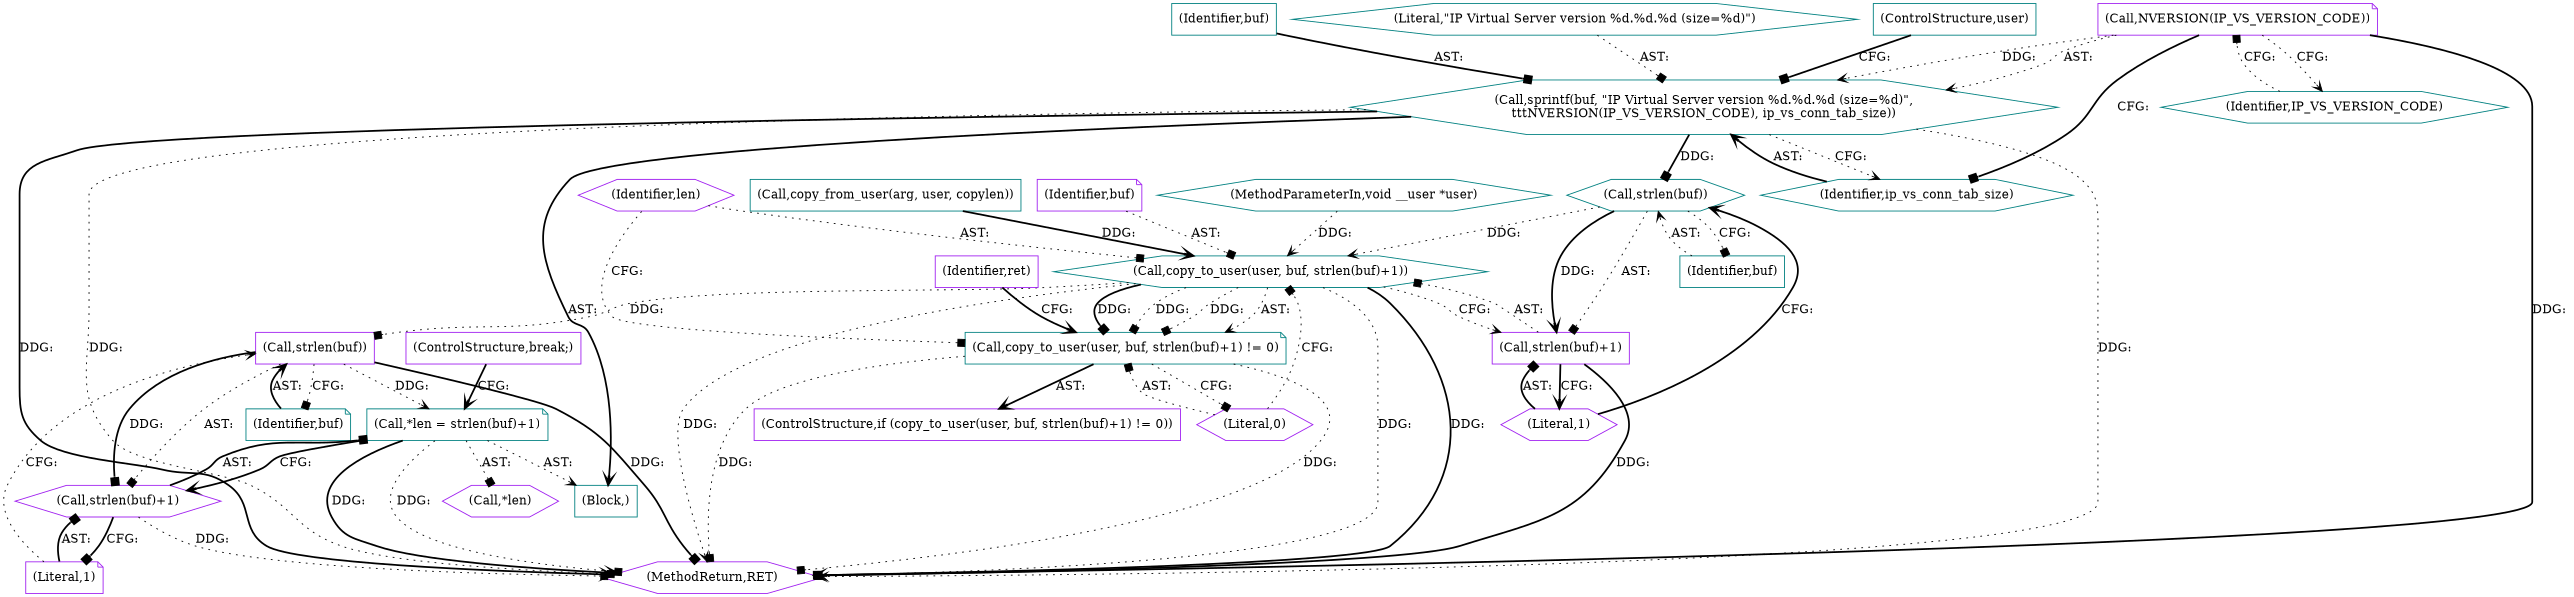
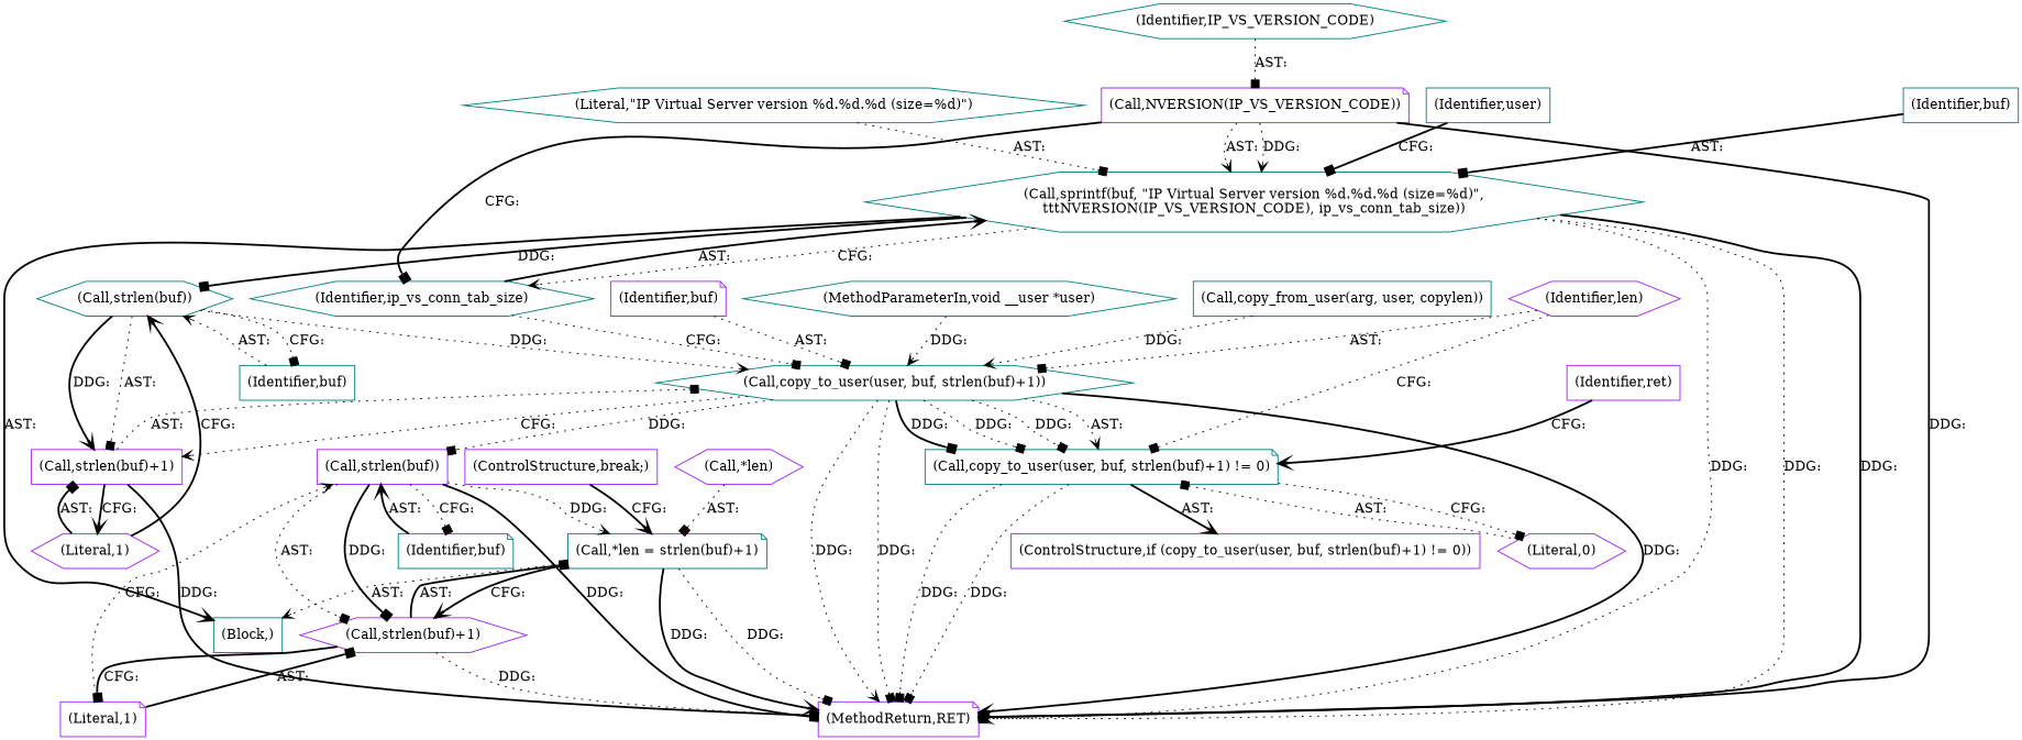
  digraph {
    node [color=teal shape=hexagon]
    edge [arrowhead=box style=dotted]
    n1 [label="(Call,strlen(buf))"]
    n2 [label="(Call,copy_to_user(user, buf, strlen(buf)+1))"]
    n3 [color=purple label="(Call,strlen(buf)+1)" shape=box]
    n4 [label="(Identifier,buf)" shape=box]
-   n5 [color=purple label="(MethodReturn,RET)"]
+   n5 [color=purple label="(MethodReturn,RET)" shape=note]
    n6 [label="(Call,copy_to_user(user, buf, strlen(buf)+1) != 0)" shape=note]
    n7 [color=purple label="(Call,strlen(buf))" shape=box]
    n8 [color=purple label="(Literal,1)"]
    n9 [label="(Call,sprintf(buf, \"IP Virtual Server version %d.%d.%d (size=%d)\",\n\t\t\tNVERSION(IP_VS_VERSION_CODE), ip_vs_conn_tab_size))"]
    n10 [label="(Identifier,ip_vs_conn_tab_size)"]
    n11 [label="(Block,)" shape=box]
    n12 [color=purple label="(Call,NVERSION(IP_VS_VERSION_CODE))" shape=note]
    n13 [label="(Identifier,IP_VS_VERSION_CODE)"]
    n14 [color=purple label="(ControlStructure,if (copy_to_user(user, buf, strlen(buf)+1) != 0))" shape=box]
    n15 [color=purple label="(Literal,0)"]
    n16 [label="(Call,*len = strlen(buf)+1)" shape=note]
    n17 [color=purple label="(Call,strlen(buf)+1)"]
    n18 [label="(Identifier,buf)" shape=note]
    n19 [color=purple label="(Literal,1)" shape=note]
    n20 [color=purple label="(ControlStructure,break;)" shape=box]
    n21 [label="(Identifier,buf)" shape=box]
    n22 [label="(MethodParameterIn,void __user *user)"]
    n23 [color=purple label="(Call,*len)"]
    n24 [label="(Call,copy_from_user(arg, user, copylen))" shape=box]
    n25 [label="(Literal,\"IP Virtual Server version %d.%d.%d (size=%d)\")"]
-   n26 [label="(ControlStructure,user)" shape=box]
+   n26 [label="(Identifier,user)" shape=box]
    n27 [color=purple label="(Identifier,ret)" shape=box]
    n28 [color=purple label="(Identifier,len)"]
    n29 [color=purple label="(Identifier,buf)" shape=note]
    n1 -> n2 [arrowhead=vee label="DDG: "]
    n1 -> n3 [label="AST: "]
    n1 -> n3 [arrowhead=vee label="DDG: " style=bold]
    n1 -> n4 [label="CFG: "]
    n2 -> n3 [arrowhead=vee label="CFG: "]
    n2 -> n5 [arrowhead=vee label="DDG: " style=bold]
    n2 -> n5 [arrowhead=vee label="DDG: "]
    n2 -> n5 [label="DDG: "]
    n2 -> n6 [arrowhead=vee label="AST: "]
    n2 -> n6 [label="DDG: " style=bold]
    n2 -> n6 [label="DDG: "]
    n2 -> n6 [label="DDG: "]
    n2 -> n7 [label="DDG: "]
    n3 -> n2 [label="AST: "]
    n3 -> n5 [label="DDG: " style=bold]
    n3 -> n8 [arrowhead=vee label="CFG: " style=bold]
    n4 -> n1 [arrowhead=vee label="AST: "]
    n6 -> n5 [label="DDG: "]
    n6 -> n5 [label="DDG: "]
    n6 -> n14 [arrowhead=vee label="AST: " style=bold]
    n6 -> n15 [label="CFG: "]
    n7 -> n5 [label="DDG: " style=bold]
    n7 -> n16 [arrowhead=vee label="DDG: "]
    n7 -> n17 [label="AST: "]
    n7 -> n17 [label="DDG: " style=bold]
    n7 -> n18 [label="CFG: "]
    n8 -> n1 [arrowhead=vee label="CFG: " style=bold]
    n8 -> n3 [label="AST: " style=bold]
    n9 -> n1 [label="DDG: " style=bold]
    n9 -> n5 [arrowhead=vee label="DDG: "]
    n9 -> n5 [arrowhead=vee label="DDG: " style=bold]
    n9 -> n5 [label="DDG: "]
    n9 -> n10 [arrowhead=vee label="CFG: "]
    n9 -> n11 [arrowhead=vee label="AST: " style=bold]
    n10 -> n9 [arrowhead=vee label="AST: " style=bold]
    n12 -> n5 [label="DDG: " style=bold]
    n12 -> n9 [arrowhead=vee label="AST: "]
    n12 -> n9 [arrowhead=vee label="DDG: "]
    n12 -> n10 [label="CFG: " style=bold]
-   n12 -> n13 [arrowhead=vee label="CFG: "]
-   n13 -> n12 [label="CFG: "]
-   n15 -> n2 [label="CFG: "]
+   n13 -> n12 [label="AST: "]
+   n10 -> n2 [label="CFG: "]
    n15 -> n6 [label="AST: "]
    n16 -> n5 [arrowhead=vee label="DDG: " style=bold]
    n16 -> n5 [label="DDG: "]
    n16 -> n11 [arrowhead=vee label="AST: "]
    n16 -> n17 [arrowhead=vee label="CFG: " style=bold]
    n17 -> n5 [label="DDG: "]
    n17 -> n16 [label="AST: " style=bold]
    n17 -> n19 [label="CFG: " style=bold]
    n18 -> n7 [arrowhead=vee label="AST: " style=bold]
    n19 -> n7 [arrowhead=vee label="CFG: "]
    n19 -> n17 [label="AST: " style=bold]
    n20 -> n16 [arrowhead=vee label="CFG: " style=bold]
    n21 -> n9 [label="AST: " style=bold]
    n22 -> n2 [arrowhead=vee label="DDG: "]
-   n16 -> n23 [label="AST: "]
-   n24 -> n2 [arrowhead=vee label="DDG: " style=bold]
+   n23 -> n16 [label="AST: "]
+   n24 -> n2 [arrowhead=vee label="DDG: "]
    n25 -> n9 [label="AST: "]
    n26 -> n9 [label="CFG: " style=bold]
    n27 -> n6 [arrowhead=vee label="CFG: " style=bold]
    n28 -> n2 [label="AST: "]
    n28 -> n6 [label="CFG: "]
    n29 -> n2 [label="AST: "]
  }
